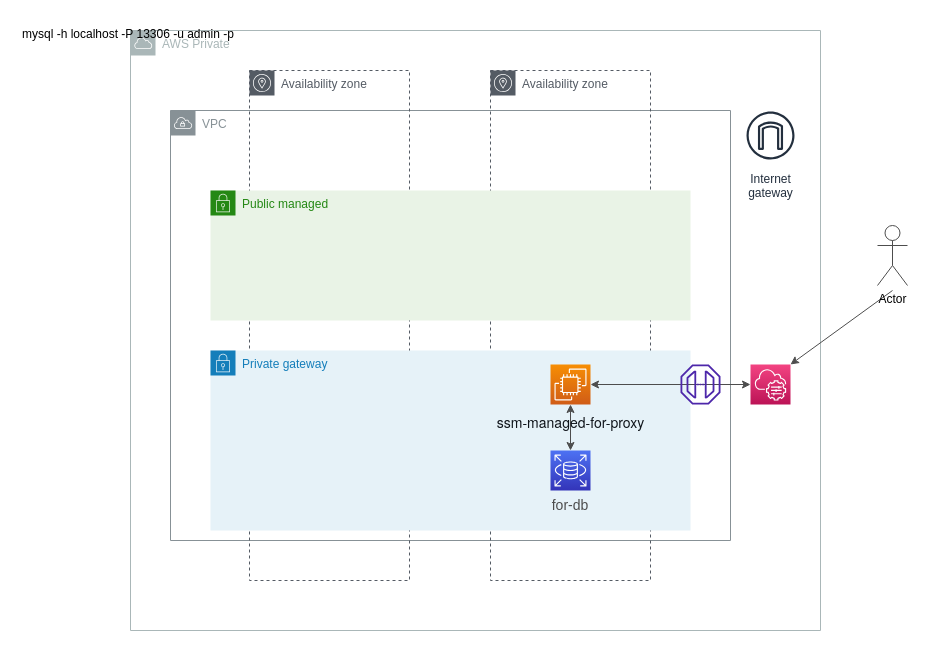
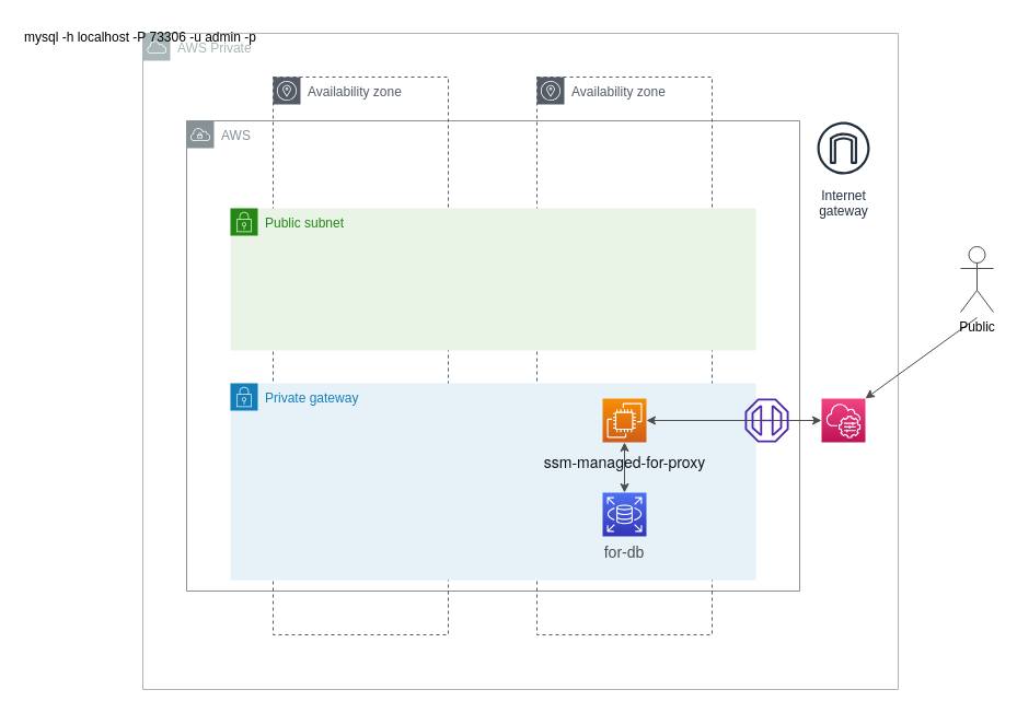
  <mxCell id="0" />
  <mxCell id="1" parent="0" />
  <mxCell id="2" value="AWS Private" style="sketch=0;outlineConnect=0;gradientColor=none;html=1;whiteSpace=wrap;fontSize=12;fontStyle=0;shape=mxgraph.aws4.group;grIcon=mxgraph.aws4.group_aws_cloud;strokeColor=#AAB7B8;fillColor=none;verticalAlign=top;align=left;spacingLeft=30;fontColor=#AAB7B8;dashed=0;" parent="1" vertex="1"><mxGeometry x="130" y="30" width="690" height="600" as="geometry" /></mxCell>
- <mxCell id="3" value="VPC" style="sketch=0;outlineConnect=0;gradientColor=none;html=1;whiteSpace=wrap;fontSize=12;fontStyle=0;shape=mxgraph.aws4.group;grIcon=mxgraph.aws4.group_vpc;strokeColor=#879196;fillColor=none;verticalAlign=top;align=left;spacingLeft=30;fontColor=#879196;dashed=0;" parent="1" vertex="1"><mxGeometry x="170" y="110" width="560" height="430" as="geometry" /></mxCell>
+ <mxCell id="3" value="AWS" style="sketch=0;outlineConnect=0;gradientColor=none;html=1;whiteSpace=wrap;fontSize=12;fontStyle=0;shape=mxgraph.aws4.group;grIcon=mxgraph.aws4.group_vpc;strokeColor=#879196;fillColor=none;verticalAlign=top;align=left;spacingLeft=30;fontColor=#879196;dashed=0;" parent="1" vertex="1"><mxGeometry x="170" y="110" width="560" height="430" as="geometry" /></mxCell>
  <mxCell id="4" value="Availability zone" style="sketch=0;outlineConnect=0;gradientColor=none;html=1;whiteSpace=wrap;fontSize=12;fontStyle=0;shape=mxgraph.aws4.group;grIcon=mxgraph.aws4.group_availability_zone;strokeColor=#545B64;fillColor=none;verticalAlign=top;align=left;spacingLeft=30;fontColor=#545B64;dashed=1;" parent="1" vertex="1"><mxGeometry x="249" y="70" width="160" height="510" as="geometry" /></mxCell>
  <mxCell id="5" value="Availability zone" style="sketch=0;outlineConnect=0;gradientColor=none;html=1;whiteSpace=wrap;fontSize=12;fontStyle=0;shape=mxgraph.aws4.group;grIcon=mxgraph.aws4.group_availability_zone;strokeColor=#545B64;fillColor=none;verticalAlign=top;align=left;spacingLeft=30;fontColor=#545B64;dashed=1;" parent="1" vertex="1"><mxGeometry x="490" y="70" width="160" height="510" as="geometry" /></mxCell>
- <mxCell id="6" value="Public managed" style="points=[[0,0],[0.25,0],[0.5,0],[0.75,0],[1,0],[1,0.25],[1,0.5],[1,0.75],[1,1],[0.75,1],[0.5,1],[0.25,1],[0,1],[0,0.75],[0,0.5],[0,0.25]];outlineConnect=0;gradientColor=none;html=1;whiteSpace=wrap;fontSize=12;fontStyle=0;container=1;pointerEvents=0;collapsible=0;recursiveResize=0;shape=mxgraph.aws4.group;grIcon=mxgraph.aws4.group_security_group;grStroke=0;strokeColor=#248814;fillColor=#E9F3E6;verticalAlign=top;align=left;spacingLeft=30;fontColor=#248814;dashed=0;" parent="1" vertex="1"><mxGeometry x="210" y="190" width="480" height="130" as="geometry" /></mxCell>
+ <mxCell id="6" value="Public subnet" style="points=[[0,0],[0.25,0],[0.5,0],[0.75,0],[1,0],[1,0.25],[1,0.5],[1,0.75],[1,1],[0.75,1],[0.5,1],[0.25,1],[0,1],[0,0.75],[0,0.5],[0,0.25]];outlineConnect=0;gradientColor=none;html=1;whiteSpace=wrap;fontSize=12;fontStyle=0;container=1;pointerEvents=0;collapsible=0;recursiveResize=0;shape=mxgraph.aws4.group;grIcon=mxgraph.aws4.group_security_group;grStroke=0;strokeColor=#248814;fillColor=#E9F3E6;verticalAlign=top;align=left;spacingLeft=30;fontColor=#248814;dashed=0;" parent="1" vertex="1"><mxGeometry x="210" y="190" width="480" height="130" as="geometry" /></mxCell>
  <mxCell id="7" value="Private gateway" style="points=[[0,0],[0.25,0],[0.5,0],[0.75,0],[1,0],[1,0.25],[1,0.5],[1,0.75],[1,1],[0.75,1],[0.5,1],[0.25,1],[0,1],[0,0.75],[0,0.5],[0,0.25]];outlineConnect=0;gradientColor=none;html=1;whiteSpace=wrap;fontSize=12;fontStyle=0;container=1;pointerEvents=0;collapsible=0;recursiveResize=0;shape=mxgraph.aws4.group;grIcon=mxgraph.aws4.group_security_group;grStroke=0;strokeColor=#147EBA;fillColor=#E6F2F8;verticalAlign=top;align=left;spacingLeft=30;fontColor=#147EBA;dashed=0;" parent="1" vertex="1"><mxGeometry x="210" y="350" width="480" height="180" as="geometry" /></mxCell>
  <mxCell id="8" value="" style="sketch=0;points=[[0,0,0],[0.25,0,0],[0.5,0,0],[0.75,0,0],[1,0,0],[0,1,0],[0.25,1,0],[0.5,1,0],[0.75,1,0],[1,1,0],[0,0.25,0],[0,0.5,0],[0,0.75,0],[1,0.25,0],[1,0.5,0],[1,0.75,0]];outlineConnect=0;fontColor=#232F3E;gradientColor=#4D72F3;gradientDirection=north;fillColor=#3334B9;strokeColor=#ffffff;dashed=0;verticalLabelPosition=bottom;verticalAlign=top;align=center;html=1;fontSize=12;fontStyle=0;aspect=fixed;shape=mxgraph.aws4.resourceIcon;resIcon=mxgraph.aws4.rds;labelBackgroundColor=none;" parent="7" vertex="1"><mxGeometry x="340" y="100" width="40" height="40" as="geometry" /></mxCell>
  <mxCell id="9" value="for-db" style="text;strokeColor=none;align=center;fillColor=none;html=1;verticalAlign=middle;whiteSpace=wrap;rounded=0;labelBackgroundColor=none;fontSize=14;fontColor=#4D4D4D;" parent="7" vertex="1"><mxGeometry x="330" y="140" width="60" height="30" as="geometry" /></mxCell>
  <mxCell id="10" value="Internet&#10;gateway" style="sketch=0;outlineConnect=0;fontColor=#232F3E;gradientColor=none;strokeColor=#232F3E;fillColor=#ffffff;dashed=0;verticalLabelPosition=bottom;verticalAlign=top;align=center;html=1;fontSize=12;fontStyle=0;aspect=fixed;shape=mxgraph.aws4.resourceIcon;resIcon=mxgraph.aws4.internet_gateway;" parent="1" vertex="1"><mxGeometry x="740" y="105" width="60" height="60" as="geometry" /></mxCell>
  <mxCell id="11" value="" style="edgeStyle=none;html=1;strokeColor=#4D4D4D;entryX=1;entryY=0;entryDx=0;entryDy=0;entryPerimeter=0;" parent="1" target="13" edge="1"><mxGeometry relative="1" as="geometry"><mxPoint x="892" y="290" as="sourcePoint" /></mxGeometry></mxCell>
- <mxCell id="12" value="Actor" style="shape=umlActor;verticalLabelPosition=bottom;verticalAlign=top;html=1;outlineConnect=0;strokeColor=#4D4D4D;fillColor=none;" parent="1" vertex="1"><mxGeometry x="877" y="225" width="30" height="60" as="geometry" /></mxCell>
+ <mxCell id="12" value="Public" style="shape=umlActor;verticalLabelPosition=bottom;verticalAlign=top;html=1;outlineConnect=0;strokeColor=#4D4D4D;fillColor=none;" parent="1" vertex="1"><mxGeometry x="877" y="225" width="30" height="60" as="geometry" /></mxCell>
  <mxCell id="13" value="" style="sketch=0;points=[[0,0,0],[0.25,0,0],[0.5,0,0],[0.75,0,0],[1,0,0],[0,1,0],[0.25,1,0],[0.5,1,0],[0.75,1,0],[1,1,0],[0,0.25,0],[0,0.5,0],[0,0.75,0],[1,0.25,0],[1,0.5,0],[1,0.75,0]];points=[[0,0,0],[0.25,0,0],[0.5,0,0],[0.75,0,0],[1,0,0],[0,1,0],[0.25,1,0],[0.5,1,0],[0.75,1,0],[1,1,0],[0,0.25,0],[0,0.5,0],[0,0.75,0],[1,0.25,0],[1,0.5,0],[1,0.75,0]];outlineConnect=0;fontColor=#232F3E;gradientColor=#F34482;gradientDirection=north;fillColor=#BC1356;strokeColor=#ffffff;dashed=0;verticalLabelPosition=bottom;verticalAlign=top;align=center;html=1;fontSize=12;fontStyle=0;aspect=fixed;shape=mxgraph.aws4.resourceIcon;resIcon=mxgraph.aws4.systems_manager;" parent="1" vertex="1"><mxGeometry x="750" y="364" width="40" height="40" as="geometry" /></mxCell>
  <mxCell id="14" style="edgeStyle=none;html=1;entryX=0;entryY=0.5;entryDx=0;entryDy=0;entryPerimeter=0;fontSize=14;fontColor=#4D4D4D;strokeColor=#4D4D4D;startArrow=classic;startFill=1;" parent="1" source="16" target="13" edge="1"><mxGeometry relative="1" as="geometry" /></mxCell>
  <mxCell id="15" style="edgeStyle=none;html=1;strokeColor=#4D4D4D;fontSize=14;fontColor=#4D4D4D;startArrow=classic;startFill=1;" parent="1" source="16" target="8" edge="1"><mxGeometry relative="1" as="geometry" /></mxCell>
  <mxCell id="16" value="" style="sketch=0;points=[[0,0,0],[0.25,0,0],[0.5,0,0],[0.75,0,0],[1,0,0],[0,1,0],[0.25,1,0],[0.5,1,0],[0.75,1,0],[1,1,0],[0,0.25,0],[0,0.5,0],[0,0.75,0],[1,0.25,0],[1,0.5,0],[1,0.75,0]];outlineConnect=0;fontColor=#232F3E;gradientColor=#F78E04;gradientDirection=north;fillColor=#D05C17;strokeColor=#ffffff;dashed=0;verticalLabelPosition=bottom;verticalAlign=top;align=center;html=1;fontSize=12;fontStyle=0;aspect=fixed;shape=mxgraph.aws4.resourceIcon;resIcon=mxgraph.aws4.ec2;" parent="1" vertex="1"><mxGeometry x="550" y="364" width="40" height="40" as="geometry" /></mxCell>
  <mxCell id="17" value="&lt;h2 style=&quot;line-height: 22px; -webkit-font-smoothing: antialiased; margin-block: 5px 0px; padding-block: 0px; padding-inline: 0px; color: rgb(15, 20, 26); font-family: &amp;quot;Amazon Ember&amp;quot;, &amp;quot;Helvetica Neue&amp;quot;, Roboto, Arial, sans-serif; text-align: start; font-size: 14px;&quot; id=&quot;split-panel-header14-1749998189690-3171&quot; class=&quot;awsui_header-text_1r9lg_6tvbw_398 awsui_header-text_rjqu5_zu8o5_6&quot;&gt;&lt;span style=&quot;font-weight: normal; font-size: 14px;&quot;&gt;&lt;font style=&quot;font-size: 14px;&quot;&gt;ssm-managed-for-proxy&lt;/font&gt;&lt;/span&gt;&lt;/h2&gt;" style="text;strokeColor=none;align=center;fillColor=none;html=1;verticalAlign=middle;whiteSpace=wrap;rounded=0;fontColor=#4D4D4D;labelBackgroundColor=none;fontSize=14;" parent="1" vertex="1"><mxGeometry x="487.5" y="404" width="165" height="30" as="geometry" /></mxCell>
- <mxCell id="18" value="mysql -h localhost -P 13306 -u admin -p" style="text;whiteSpace=wrap;html=1;" parent="1" vertex="1"><mxGeometry x="20" y="20" width="250" height="40" as="geometry" /></mxCell>
+ <mxCell id="18" value="mysql -h localhost -P 73306 -u admin -p" style="text;whiteSpace=wrap;html=1;" parent="1" vertex="1"><mxGeometry x="20" y="20" width="250" height="40" as="geometry" /></mxCell>
  <mxCell id="19" value="" style="sketch=0;outlineConnect=0;fontColor=#232F3E;gradientColor=none;fillColor=#4D27AA;strokeColor=none;dashed=0;verticalLabelPosition=bottom;verticalAlign=top;align=center;html=1;fontSize=12;fontStyle=0;aspect=fixed;pointerEvents=1;shape=mxgraph.aws4.endpoint;" vertex="1" parent="1"><mxGeometry x="680" y="364" width="40" height="40" as="geometry" /></mxCell>
